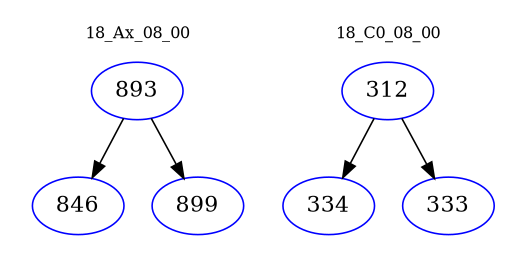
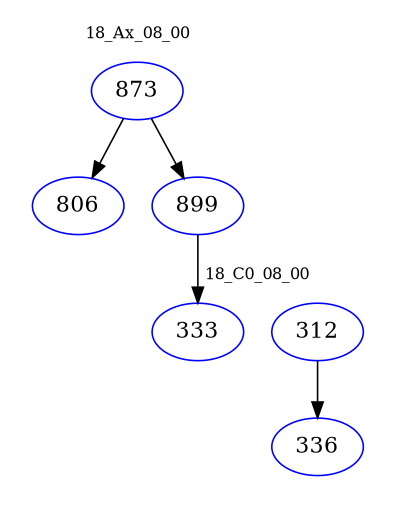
  digraph {
    node [color=blue]
    edge [color=black]
-   n1 [label=846]
-   n2 [label=893]
+   n1 [label=806]
+   n2 [label=873]
    n3 [label=899]
-   n4 [label=334]
+   n4 [label=336]
    n5 [label=312]
    n6 [label=333]
    subgraph cluster_1 {
      color=white
      fontsize=10
      label="18_Ax_08_00"
      n1
      n2
      n3
    }
    subgraph cluster_2 {
      color=white
      fontsize=10
      label="18_C0_08_00"
      n4
      n5
      n6
    }
    n2 -> n1
    n2 -> n3
    n5 -> n4
-   n5 -> n6
+   n3 -> n6
  }
